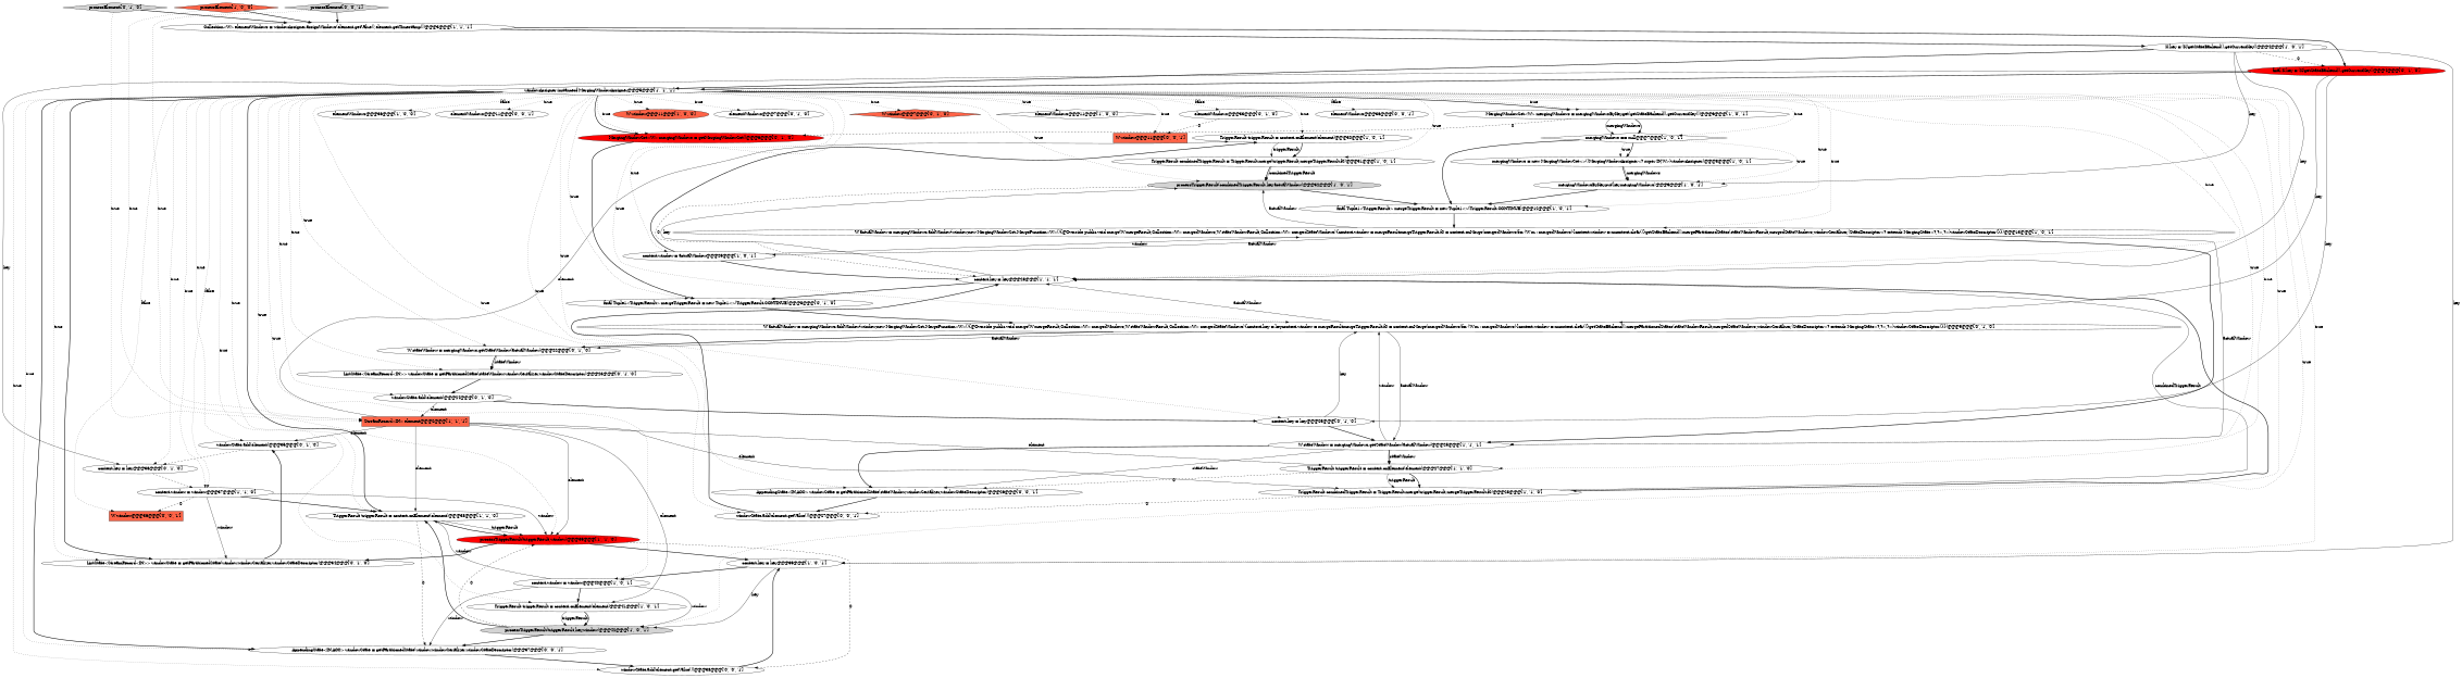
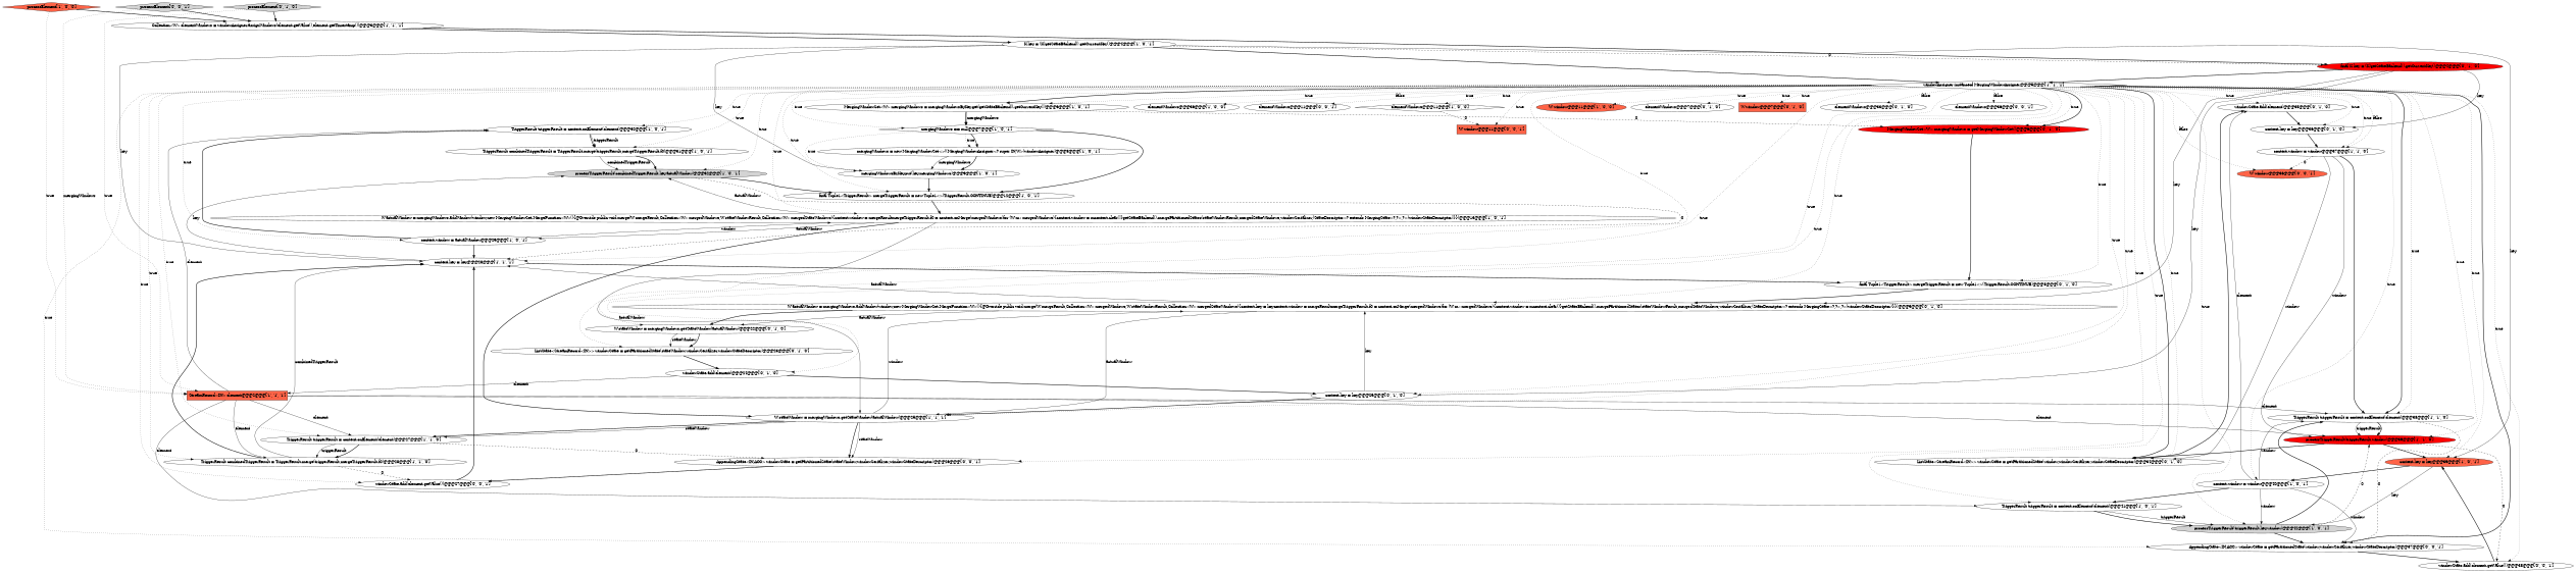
  digraph {
    node [fillcolor=white shape=ellipse style=filled]
    edge [style=bold]
    n1 [label="elementWindows@@@36@@@['0', '0', '1']"]
    n2 [fillcolor=lightgray label="processElement['0', '1', '0']" shape=diamond]
    n3 [label="Collection<W> elementWindows = windowAssigner.assignWindows(element.getValue(),element.getTimestamp())@@@3@@@['1', '1', '1']"]
    n4 [fillcolor=tomato label="StreamRecord<IN> element@@@2@@@['1', '1', '1']" shape=box]
    n5 [label="K key = (K)getStateBackend().getCurrentKey()@@@4@@@['1', '0', '1']"]
    n6 [fillcolor=red label="final K key = (K)getStateBackend().getCurrentKey()@@@4@@@['0', '1', '0']"]
    n7 [label="windowState.add(element)@@@35@@@['0', '1', '0']"]
    n8 [label="TriggerResult triggerResult = context.onElement(element)@@@30@@@['1', '0', '1']"]
    n9 [label="TriggerResult triggerResult = context.onElement(element)@@@38@@@['1', '1', '0']"]
    n10 [fillcolor=red label="processTriggerResult(triggerResult,window)@@@39@@@['1', '1', '0']"]
    n11 [label="TriggerResult triggerResult = context.onElement(element)@@@41@@@['1', '0', '1']"]
    n12 [label="TriggerResult triggerResult = context.onElement(element)@@@27@@@['1', '1', '0']"]
    n13 [label="TriggerResult combinedTriggerResult = TriggerResult.merge(triggerResult,mergeTriggerResult.f0)@@@28@@@['1', '1', '0']"]
    n14 [label="context.key = key@@@36@@@['0', '1', '0']"]
    n15 [label="context.window = window@@@37@@@['1', '1', '0']"]
    n16 [fillcolor=red label="MergingWindowSet<W> mergingWindows = getMergingWindowSet()@@@6@@@['0', '1', '0']"]
    n17 [label="final Tuple1<TriggerResult> mergeTriggerResult = new Tuple1<>(TriggerResult.CONTINUE)@@@8@@@['0', '1', '0']"]
    n18 [label="W actualWindow = mergingWindows.addWindow(window,new MergingWindowSet.MergeFunction<W>(){@Override public void merge(W mergeResult,Collection<W> mergedWindows,W stateWindowResult,Collection<W> mergedStateWindows){context.key = keycontext.window = mergeResultmergeTriggerResult.f0 = context.onMerge(mergedWindows)for (W m : mergedWindows){context.window = mcontext.clear()}getStateBackend().mergePartitionedStates(stateWindowResult,mergedStateWindows,windowSerializer,(StateDescriptor<? extends MergingState<?,?>,?>)windowStateDescriptor)}})@@@9@@@['0', '1', '0']"]
    n19 [label="windowAssigner instanceof MergingWindowAssigner@@@5@@@['1', '1', '1']" shape=diamond]
    n20 [label="context.key = key@@@28@@@['1', '1', '1']"]
-   n21 [label="context.key = key@@@39@@@['1', '0', '1']"]
+   n21 [fillcolor=tomato label="context.key = key@@@39@@@['1', '0', '1']"]
    n22 [label="mergingWindowsByKey.put(key,mergingWindows)@@@9@@@['1', '0', '1']"]
    n23 [label="context.key = key@@@25@@@['0', '1', '0']"]
    n24 [label="context.window = actualWindow@@@29@@@['1', '0', '1']"]
    n25 [label="W actualWindow = mergingWindows.addWindow(window,new MergingWindowSet.MergeFunction<W>(){@Override public void merge(W mergeResult,Collection<W> mergedWindows,W stateWindowResult,Collection<W> mergedStateWindows){context.window = mergeResultmergeTriggerResult.f0 = context.onMerge(mergedWindows)for (W m : mergedWindows){context.window = mcontext.clear()}getStateBackend().mergePartitionedStates(stateWindowResult,mergedStateWindows,windowSerializer,(StateDescriptor<? extends MergingState<?,?>,?>)windowStateDescriptor)}})@@@13@@@['1', '0', '1']"]
    n26 [label="TriggerResult combinedTriggerResult = TriggerResult.merge(triggerResult,mergeTriggerResult.f0)@@@31@@@['1', '0', '1']"]
    n27 [label="W stateWindow = mergingWindows.getStateWindow(actualWindow)@@@25@@@['1', '1', '1']"]
    n28 [fillcolor=lightgray label="processTriggerResult(combinedTriggerResult,key,actualWindow)@@@32@@@['1', '0', '1']"]
    n29 [label="AppendingState<IN,ACC> windowState = getPartitionedState(window,windowSerializer,windowStateDescriptor)@@@37@@@['0', '0', '1']"]
    n30 [label="windowState.add(element.getValue())@@@38@@@['0', '0', '1']"]
    n31 [label="ListState<StreamRecord<IN>> windowState = getPartitionedState(window,windowSerializer,windowStateDescriptor)@@@34@@@['0', '1', '0']"]
    n32 [label="elementWindows@@@36@@@['1', '0', '0']"]
    n33 [label="elementWindows@@@11@@@['0', '0', '1']"]
    n34 [label="mergingWindows == null@@@7@@@['1', '0', '1']" shape=diamond]
    n35 [label="final Tuple1<TriggerResult> mergeTriggerResult = new Tuple1<>(TriggerResult.CONTINUE)@@@12@@@['1', '0', '1']"]
    n36 [label="windowState.add(element.getValue())@@@27@@@['0', '0', '1']"]
    n37 [fillcolor=lightgray label="processTriggerResult(triggerResult,key,window)@@@42@@@['1', '0', '1']"]
    n38 [label="W stateWindow = mergingWindows.getStateWindow(actualWindow)@@@22@@@['0', '1', '0']"]
    n39 [fillcolor=tomato label="W window@@@11@@@['1', '0', '0']"]
    n40 [label="windowState.add(element)@@@24@@@['0', '1', '0']"]
    n41 [label="elementWindows@@@7@@@['0', '1', '0']"]
    n42 [label="ListState<StreamRecord<IN>> windowState = getPartitionedState(stateWindow,windowSerializer,windowStateDescriptor)@@@23@@@['0', '1', '0']"]
    n43 [label="AppendingState<IN,ACC> windowState = getPartitionedState(stateWindow,windowSerializer,windowStateDescriptor)@@@26@@@['0', '0', '1']"]
-   n44 [fillcolor=tomato label="W window@@@7@@@['0', '1', '0']" shape=diamond]
+   n44 [fillcolor=tomato label="W window@@@7@@@['0', '1', '0']" shape=box]
    n45 [label="MergingWindowSet<W> mergingWindows = mergingWindowsByKey.get(getStateBackend().getCurrentKey())@@@6@@@['1', '0', '1']"]
-   n46 [fillcolor=tomato label="W window@@@36@@@['0', '0', '1']" shape=box]
+   n46 [fillcolor=tomato label="W window@@@36@@@['0', '0', '1']"]
    n47 [label="elementWindows@@@11@@@['1', '0', '0']" shape=diamond]
    n48 [label="context.window = window@@@40@@@['1', '0', '1']"]
    n49 [fillcolor=tomato label="W window@@@11@@@['0', '0', '1']" shape=box]
    n50 [label="elementWindows@@@33@@@['0', '1', '0']"]
    n51 [label="mergingWindows = new MergingWindowSet<>((MergingWindowAssigner<? super IN,W>)windowAssigner)@@@8@@@['1', '0', '1']"]
    n52 [fillcolor=tomato label="processElement['1', '0', '0']" shape=diamond]
    n53 [fillcolor=lightgray label="processElement['0', '0', '1']" shape=diamond]
    n2 -> n3
    n2 -> n4 [label=true style=dotted]
    n3 -> n5
    n3 -> n6
-   n4 -> n7 [label=element style=solid]
+   n48 -> n7 [label=element style=solid]
    n4 -> n8 [label=element style=solid]
    n4 -> n9 [label=element style=solid]
    n4 -> n10 [label=element style=solid]
    n4 -> n11 [label=element style=solid]
    n4 -> n12 [label=element style=solid]
    n4 -> n13 [label=element style=solid]
    n5 -> n6 [label=0 style=dashed]
    n5 -> n19
    n5 -> n20 [label=key style=solid]
    n5 -> n21 [label=key style=solid]
    n5 -> n22 [label=key style=solid]
    n6 -> n14 [label=key style=solid]
    n6 -> n18 [label=key style=solid]
    n6 -> n19
    n6 -> n23 [label=key style=solid]
-   n7 -> n14 [style=dashed]
+   n7 -> n14
    n8 -> n26 [label=triggerResult style=solid]
    n8 -> n26
    n9 -> n10 [label=triggerResult style=solid]
    n9 -> n10
    n9 -> n29 [label=0 style=dashed]
    n10 -> n21
    n10 -> n30 [label=0 style=dashed]
    n10 -> n31
    n11 -> n37 [label=triggerResult style=solid]
    n11 -> n37
    n12 -> n13
    n12 -> n13 [label=triggerResult style=solid]
    n12 -> n43 [label=0 style=dashed]
    n13 -> n20 [label=combinedTriggerResult style=solid]
    n13 -> n20
    n13 -> n36 [label=0 style=dashed]
-   n14 -> n15 [style=dashed]
+   n14 -> n15
    n15 -> n9
    n15 -> n10 [label=window style=solid]
    n15 -> n31 [label=window style=solid]
    n15 -> n46 [label=0 style=dashed]
    n16 -> n17
    n17 -> n18
    n18 -> n20 [label=actualWindow style=solid]
    n18 -> n27 [label=actualWindow style=solid]
    n18 -> n38 [label=actualWindow style=solid]
    n18 -> n38
    n19 -> n1 [label=false style=dotted]
    n19 -> n7 [label=true style=dotted]
    n19 -> n8 [label=true style=dotted]
    n19 -> n9 [label=true style=dotted]
    n19 -> n9
    n19 -> n10 [label=true style=dotted]
    n19 -> n11 [label=true style=dotted]
    n19 -> n12 [label=true style=dotted]
    n19 -> n13 [label=true style=dotted]
    n19 -> n14 [label=true style=dotted]
    n19 -> n15 [label=true style=dotted]
    n19 -> n15 [label=false style=dotted]
    n19 -> n16 [label=true style=dotted]
    n19 -> n16
    n19 -> n17 [label=true style=dotted]
    n19 -> n18 [label=true style=dotted]
    n19 -> n20 [label=true style=dotted]
    n19 -> n21 [label=true style=dotted]
    n19 -> n23 [label=true style=dotted]
    n19 -> n24 [label=true style=dotted]
    n19 -> n25 [label=true style=dotted]
    n19 -> n26 [label=true style=dotted]
    n19 -> n27 [label=true style=dotted]
    n19 -> n28 [label=true style=dotted]
    n19 -> n29 [label=true style=dotted]
    n19 -> n29
    n19 -> n30 [label=true style=dotted]
    n19 -> n31 [label=true style=dotted]
    n19 -> n31
    n19 -> n32 [label=false style=dotted]
    n19 -> n33 [label=true style=dotted]
    n19 -> n34 [label=true style=dotted]
    n19 -> n35 [label=true style=dotted]
    n19 -> n36 [label=true style=dotted]
    n19 -> n37 [label=true style=dotted]
    n19 -> n38 [label=true style=dotted]
    n19 -> n39 [label=true style=dotted]
    n19 -> n40 [label=true style=dotted]
    n19 -> n41 [label=true style=dotted]
    n19 -> n42 [label=true style=dotted]
    n19 -> n43 [label=true style=dotted]
    n19 -> n44 [label=true style=dotted]
    n19 -> n45
    n19 -> n45 [label=true style=dotted]
    n19 -> n46 [label=false style=dotted]
    n19 -> n47 [label=true style=dotted]
    n19 -> n48 [label=true style=dotted]
    n19 -> n49 [label=true style=dotted]
    n19 -> n50 [label=false style=dotted]
    n20 -> n17
    n20 -> n28 [label=key style=solid]
    n21 -> n37 [label=key style=solid]
    n21 -> n48
    n22 -> n35
    n23 -> n18 [label=key style=solid]
    n23 -> n27
    n24 -> n8
    n24 -> n20
    n24 -> n25 [label=window style=solid]
    n25 -> n24 [label=actualWindow style=solid]
    n25 -> n27 [label=actualWindow style=solid]
    n25 -> n27
    n25 -> n28 [label=actualWindow style=solid]
    n26 -> n28 [label=combinedTriggerResult style=solid]
    n26 -> n28
    n27 -> n12
    n27 -> n12 [label=stateWindow style=solid]
    n27 -> n18 [label=window style=solid]
    n27 -> n43
    n27 -> n43 [label=stateWindow style=solid]
    n28 -> n20 [label=0 style=dashed]
    n28 -> n35
    n29 -> n30
    n30 -> n21
    n31 -> n7
    n34 -> n22 [label=true style=dotted]
    n34 -> n35
    n34 -> n51 [label=true style=dotted]
    n34 -> n51
    n35 -> n25
    n36 -> n20
    n37 -> n9
    n37 -> n10 [label=0 style=dashed]
    n37 -> n29
    n38 -> n42 [label=stateWindow style=solid]
    n38 -> n42
    n40 -> n4 [label=element style=solid]
    n40 -> n23
    n42 -> n40
    n43 -> n36
    n45 -> n16 [label=0 style=dashed]
    n45 -> n34 [label=mergingWindows style=solid]
    n45 -> n34
-   n50 -> n49 [label=0 style=dashed]
+   n47 -> n49 [label=0 style=dashed]
    n48 -> n9 [label=window style=solid]
    n48 -> n11
    n48 -> n29 [label=window style=solid]
    n48 -> n37 [label=window style=solid]
    n51 -> n22 [label=mergingWindows style=solid]
    n51 -> n22
    n52 -> n3
    n52 -> n4 [label=true style=dotted]
    n53 -> n3
-   n53 -> n4 [label=true style=dotted]
+   n53 -> n4 [label=mergingWindows style=dotted]
  }
